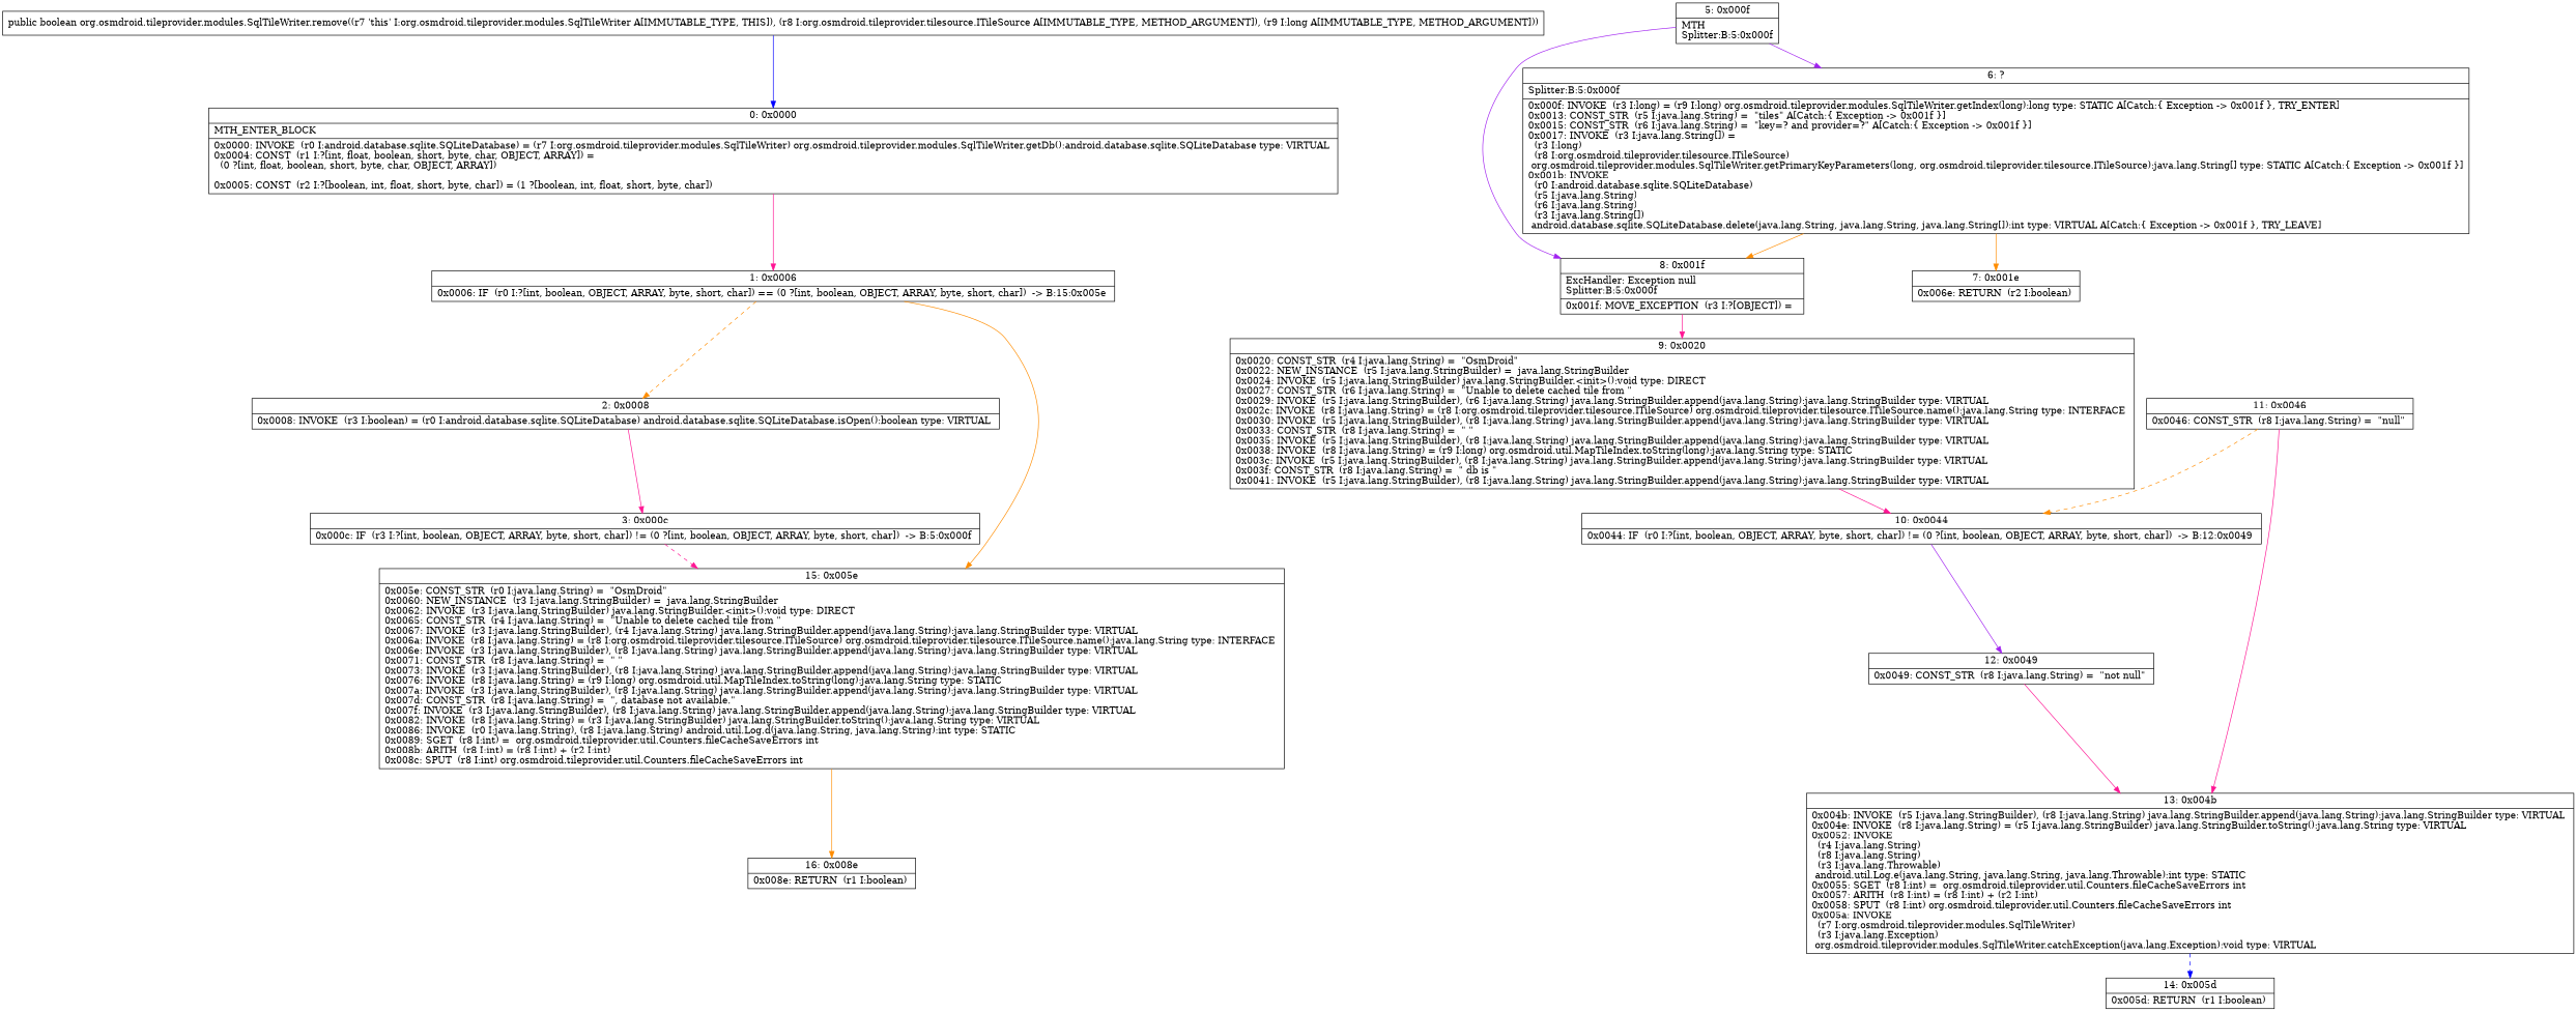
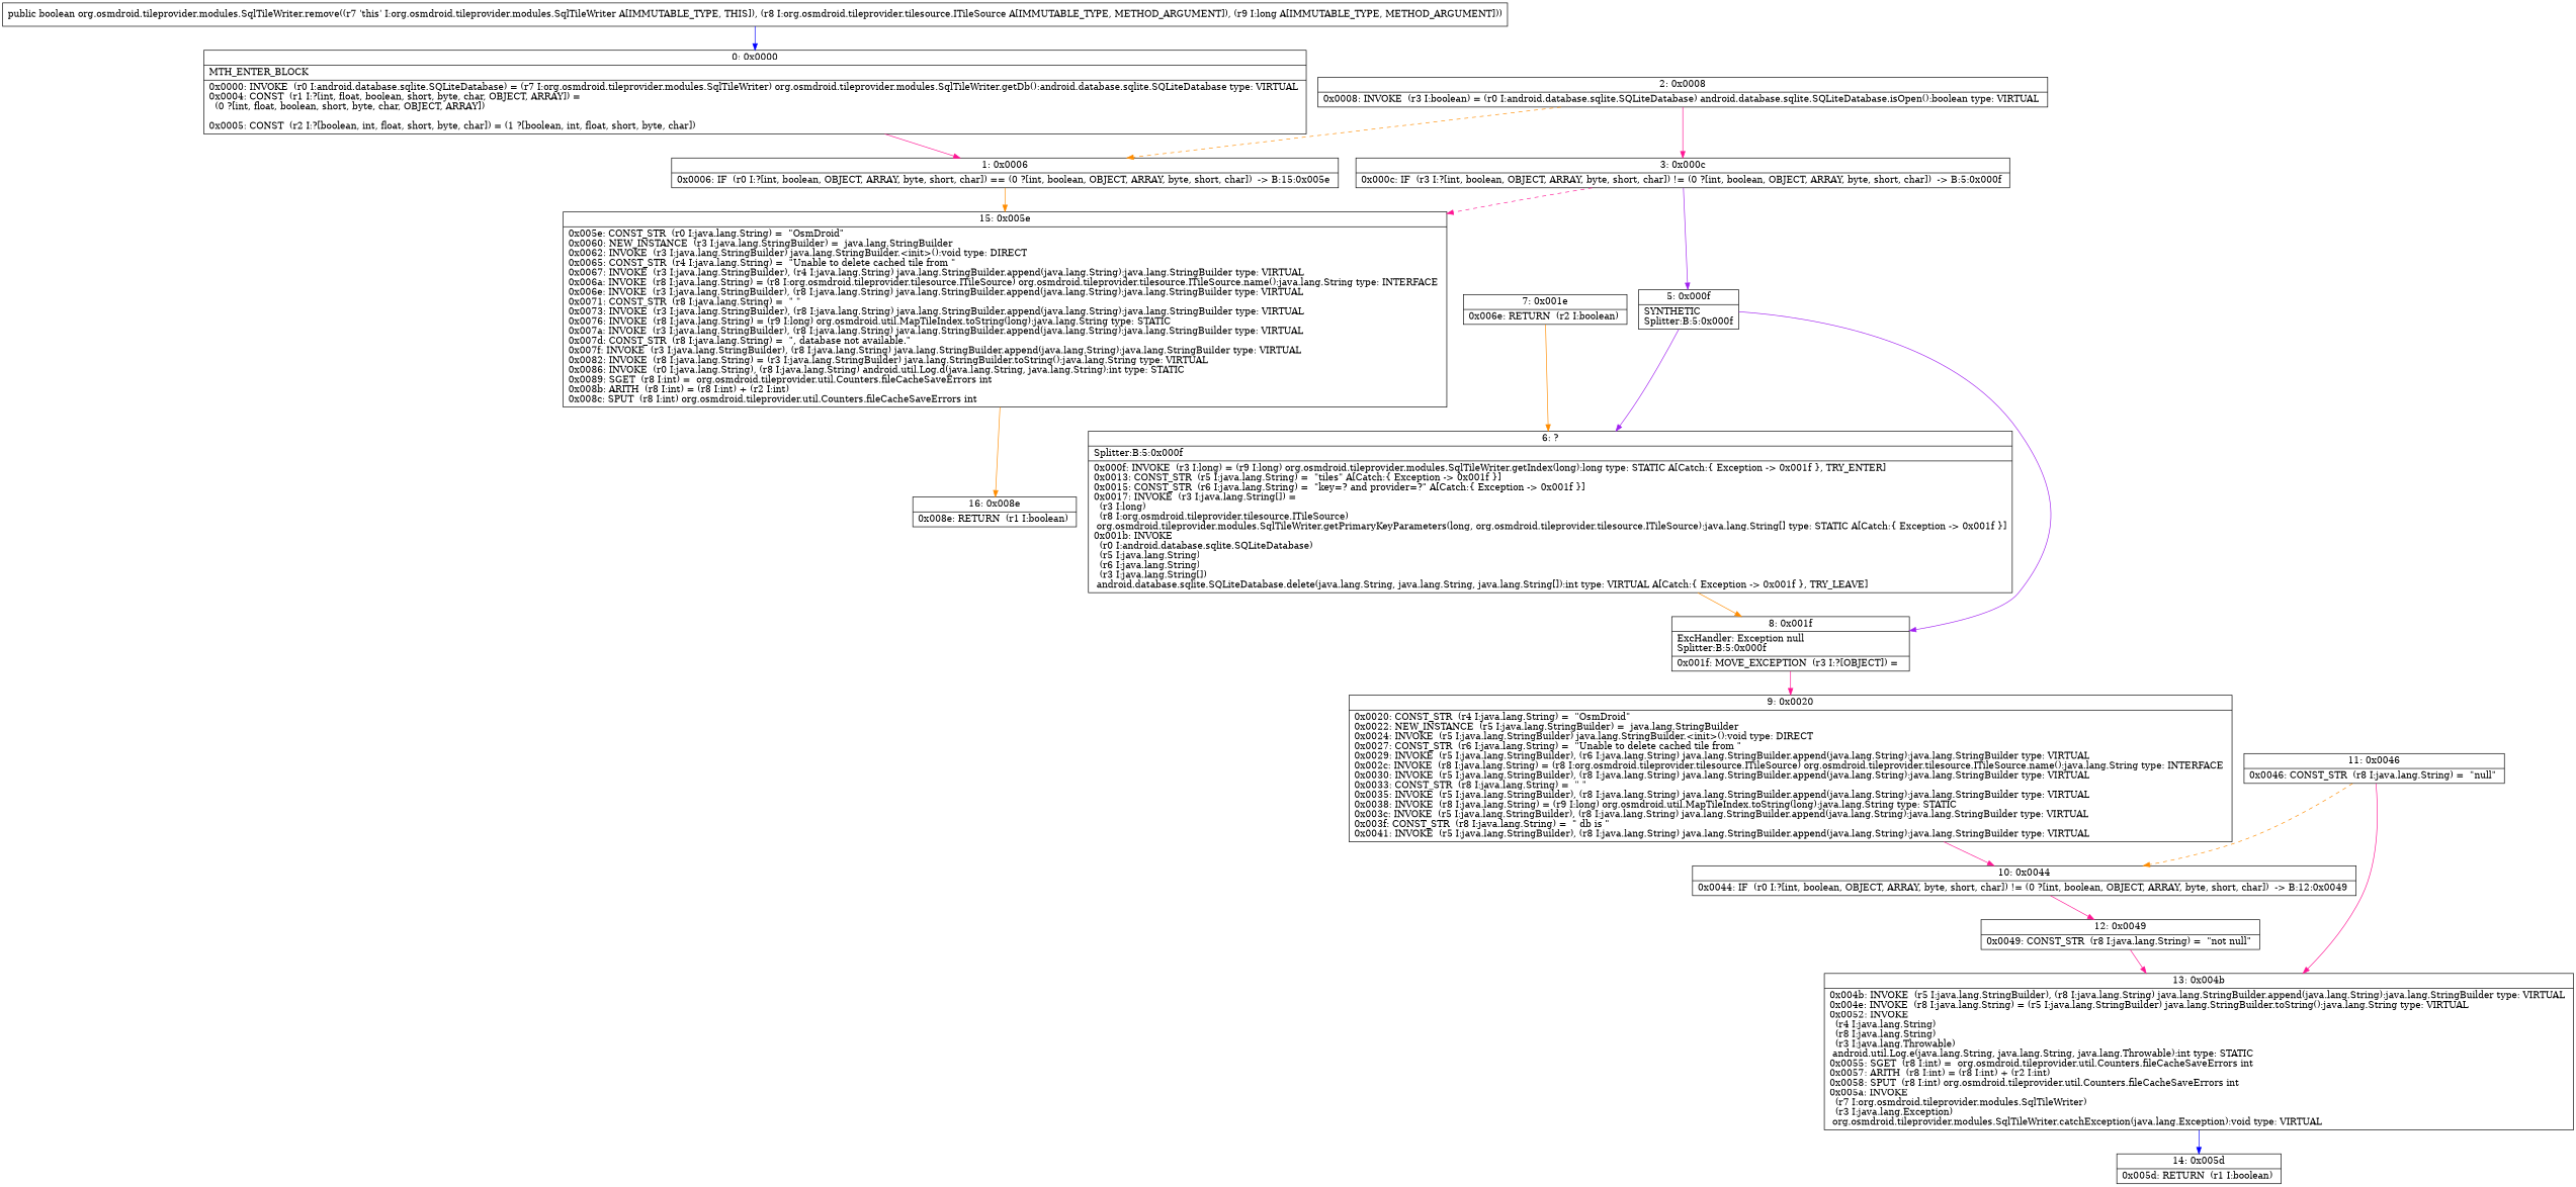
  digraph {
    node [shape=record]
    edge [color=deeppink]
    n1 [label="{0\:\ 0x0000|MTH_ENTER_BLOCK\l|0x0000: INVOKE  (r0 I:android.database.sqlite.SQLiteDatabase) = (r7 I:org.osmdroid.tileprovider.modules.SqlTileWriter) org.osmdroid.tileprovider.modules.SqlTileWriter.getDb():android.database.sqlite.SQLiteDatabase type: VIRTUAL \l0x0004: CONST  (r1 I:?[int, float, boolean, short, byte, char, OBJECT, ARRAY]) = \l  (0 ?[int, float, boolean, short, byte, char, OBJECT, ARRAY])\l \l0x0005: CONST  (r2 I:?[boolean, int, float, short, byte, char]) = (1 ?[boolean, int, float, short, byte, char]) \l}"]
    n2 [label="{1\:\ 0x0006|0x0006: IF  (r0 I:?[int, boolean, OBJECT, ARRAY, byte, short, char]) == (0 ?[int, boolean, OBJECT, ARRAY, byte, short, char])  \-\> B:15:0x005e \l}"]
    n3 [label="{2\:\ 0x0008|0x0008: INVOKE  (r3 I:boolean) = (r0 I:android.database.sqlite.SQLiteDatabase) android.database.sqlite.SQLiteDatabase.isOpen():boolean type: VIRTUAL \l}"]
    n4 [label="{15\:\ 0x005e|0x005e: CONST_STR  (r0 I:java.lang.String) =  \"OsmDroid\" \l0x0060: NEW_INSTANCE  (r3 I:java.lang.StringBuilder) =  java.lang.StringBuilder \l0x0062: INVOKE  (r3 I:java.lang.StringBuilder) java.lang.StringBuilder.\<init\>():void type: DIRECT \l0x0065: CONST_STR  (r4 I:java.lang.String) =  \"Unable to delete cached tile from \" \l0x0067: INVOKE  (r3 I:java.lang.StringBuilder), (r4 I:java.lang.String) java.lang.StringBuilder.append(java.lang.String):java.lang.StringBuilder type: VIRTUAL \l0x006a: INVOKE  (r8 I:java.lang.String) = (r8 I:org.osmdroid.tileprovider.tilesource.ITileSource) org.osmdroid.tileprovider.tilesource.ITileSource.name():java.lang.String type: INTERFACE \l0x006e: INVOKE  (r3 I:java.lang.StringBuilder), (r8 I:java.lang.String) java.lang.StringBuilder.append(java.lang.String):java.lang.StringBuilder type: VIRTUAL \l0x0071: CONST_STR  (r8 I:java.lang.String) =  \" \" \l0x0073: INVOKE  (r3 I:java.lang.StringBuilder), (r8 I:java.lang.String) java.lang.StringBuilder.append(java.lang.String):java.lang.StringBuilder type: VIRTUAL \l0x0076: INVOKE  (r8 I:java.lang.String) = (r9 I:long) org.osmdroid.util.MapTileIndex.toString(long):java.lang.String type: STATIC \l0x007a: INVOKE  (r3 I:java.lang.StringBuilder), (r8 I:java.lang.String) java.lang.StringBuilder.append(java.lang.String):java.lang.StringBuilder type: VIRTUAL \l0x007d: CONST_STR  (r8 I:java.lang.String) =  \", database not available.\" \l0x007f: INVOKE  (r3 I:java.lang.StringBuilder), (r8 I:java.lang.String) java.lang.StringBuilder.append(java.lang.String):java.lang.StringBuilder type: VIRTUAL \l0x0082: INVOKE  (r8 I:java.lang.String) = (r3 I:java.lang.StringBuilder) java.lang.StringBuilder.toString():java.lang.String type: VIRTUAL \l0x0086: INVOKE  (r0 I:java.lang.String), (r8 I:java.lang.String) android.util.Log.d(java.lang.String, java.lang.String):int type: STATIC \l0x0089: SGET  (r8 I:int) =  org.osmdroid.tileprovider.util.Counters.fileCacheSaveErrors int \l0x008b: ARITH  (r8 I:int) = (r8 I:int) + (r2 I:int) \l0x008c: SPUT  (r8 I:int) org.osmdroid.tileprovider.util.Counters.fileCacheSaveErrors int \l}"]
    n5 [label="{3\:\ 0x000c|0x000c: IF  (r3 I:?[int, boolean, OBJECT, ARRAY, byte, short, char]) != (0 ?[int, boolean, OBJECT, ARRAY, byte, short, char])  \-\> B:5:0x000f \l}"]
    n6 [label="{16\:\ 0x008e|0x008e: RETURN  (r1 I:boolean) \l}"]
-   n7 [label="{5\:\ 0x000f|MTH\lSplitter:B:5:0x000f\l}"]
+   n7 [label="{5\:\ 0x000f|SYNTHETIC\lSplitter:B:5:0x000f\l}"]
    n8 [label="{6\:\ ?|Splitter:B:5:0x000f\l|0x000f: INVOKE  (r3 I:long) = (r9 I:long) org.osmdroid.tileprovider.modules.SqlTileWriter.getIndex(long):long type: STATIC A[Catch:\{ Exception \-\> 0x001f \}, TRY_ENTER]\l0x0013: CONST_STR  (r5 I:java.lang.String) =  \"tiles\" A[Catch:\{ Exception \-\> 0x001f \}]\l0x0015: CONST_STR  (r6 I:java.lang.String) =  \"key=? and provider=?\" A[Catch:\{ Exception \-\> 0x001f \}]\l0x0017: INVOKE  (r3 I:java.lang.String[]) = \l  (r3 I:long)\l  (r8 I:org.osmdroid.tileprovider.tilesource.ITileSource)\l org.osmdroid.tileprovider.modules.SqlTileWriter.getPrimaryKeyParameters(long, org.osmdroid.tileprovider.tilesource.ITileSource):java.lang.String[] type: STATIC A[Catch:\{ Exception \-\> 0x001f \}]\l0x001b: INVOKE  \l  (r0 I:android.database.sqlite.SQLiteDatabase)\l  (r5 I:java.lang.String)\l  (r6 I:java.lang.String)\l  (r3 I:java.lang.String[])\l android.database.sqlite.SQLiteDatabase.delete(java.lang.String, java.lang.String, java.lang.String[]):int type: VIRTUAL A[Catch:\{ Exception \-\> 0x001f \}, TRY_LEAVE]\l}"]
    n9 [label="{8\:\ 0x001f|ExcHandler: Exception null\lSplitter:B:5:0x000f\l|0x001f: MOVE_EXCEPTION  (r3 I:?[OBJECT]) =  \l}"]
    n10 [label="{7\:\ 0x001e|0x006e: RETURN  (r2 I:boolean) \l}"]
    n11 [label="{9\:\ 0x0020|0x0020: CONST_STR  (r4 I:java.lang.String) =  \"OsmDroid\" \l0x0022: NEW_INSTANCE  (r5 I:java.lang.StringBuilder) =  java.lang.StringBuilder \l0x0024: INVOKE  (r5 I:java.lang.StringBuilder) java.lang.StringBuilder.\<init\>():void type: DIRECT \l0x0027: CONST_STR  (r6 I:java.lang.String) =  \"Unable to delete cached tile from \" \l0x0029: INVOKE  (r5 I:java.lang.StringBuilder), (r6 I:java.lang.String) java.lang.StringBuilder.append(java.lang.String):java.lang.StringBuilder type: VIRTUAL \l0x002c: INVOKE  (r8 I:java.lang.String) = (r8 I:org.osmdroid.tileprovider.tilesource.ITileSource) org.osmdroid.tileprovider.tilesource.ITileSource.name():java.lang.String type: INTERFACE \l0x0030: INVOKE  (r5 I:java.lang.StringBuilder), (r8 I:java.lang.String) java.lang.StringBuilder.append(java.lang.String):java.lang.StringBuilder type: VIRTUAL \l0x0033: CONST_STR  (r8 I:java.lang.String) =  \" \" \l0x0035: INVOKE  (r5 I:java.lang.StringBuilder), (r8 I:java.lang.String) java.lang.StringBuilder.append(java.lang.String):java.lang.StringBuilder type: VIRTUAL \l0x0038: INVOKE  (r8 I:java.lang.String) = (r9 I:long) org.osmdroid.util.MapTileIndex.toString(long):java.lang.String type: STATIC \l0x003c: INVOKE  (r5 I:java.lang.StringBuilder), (r8 I:java.lang.String) java.lang.StringBuilder.append(java.lang.String):java.lang.StringBuilder type: VIRTUAL \l0x003f: CONST_STR  (r8 I:java.lang.String) =  \" db is \" \l0x0041: INVOKE  (r5 I:java.lang.StringBuilder), (r8 I:java.lang.String) java.lang.StringBuilder.append(java.lang.String):java.lang.StringBuilder type: VIRTUAL \l}"]
    n12 [label="{10\:\ 0x0044|0x0044: IF  (r0 I:?[int, boolean, OBJECT, ARRAY, byte, short, char]) != (0 ?[int, boolean, OBJECT, ARRAY, byte, short, char])  \-\> B:12:0x0049 \l}"]
    n13 [label="{12\:\ 0x0049|0x0049: CONST_STR  (r8 I:java.lang.String) =  \"not null\" \l}"]
    n14 [label="{11\:\ 0x0046|0x0046: CONST_STR  (r8 I:java.lang.String) =  \"null\" \l}"]
    n15 [label="{13\:\ 0x004b|0x004b: INVOKE  (r5 I:java.lang.StringBuilder), (r8 I:java.lang.String) java.lang.StringBuilder.append(java.lang.String):java.lang.StringBuilder type: VIRTUAL \l0x004e: INVOKE  (r8 I:java.lang.String) = (r5 I:java.lang.StringBuilder) java.lang.StringBuilder.toString():java.lang.String type: VIRTUAL \l0x0052: INVOKE  \l  (r4 I:java.lang.String)\l  (r8 I:java.lang.String)\l  (r3 I:java.lang.Throwable)\l android.util.Log.e(java.lang.String, java.lang.String, java.lang.Throwable):int type: STATIC \l0x0055: SGET  (r8 I:int) =  org.osmdroid.tileprovider.util.Counters.fileCacheSaveErrors int \l0x0057: ARITH  (r8 I:int) = (r8 I:int) + (r2 I:int) \l0x0058: SPUT  (r8 I:int) org.osmdroid.tileprovider.util.Counters.fileCacheSaveErrors int \l0x005a: INVOKE  \l  (r7 I:org.osmdroid.tileprovider.modules.SqlTileWriter)\l  (r3 I:java.lang.Exception)\l org.osmdroid.tileprovider.modules.SqlTileWriter.catchException(java.lang.Exception):void type: VIRTUAL \l}"]
    n16 [label="{14\:\ 0x005d|0x005d: RETURN  (r1 I:boolean) \l}"]
    n17 [label="{public boolean org.osmdroid.tileprovider.modules.SqlTileWriter.remove((r7 'this' I:org.osmdroid.tileprovider.modules.SqlTileWriter A[IMMUTABLE_TYPE, THIS]), (r8 I:org.osmdroid.tileprovider.tilesource.ITileSource A[IMMUTABLE_TYPE, METHOD_ARGUMENT]), (r9 I:long A[IMMUTABLE_TYPE, METHOD_ARGUMENT])) }"]
    n1 -> n2
-   n2 -> n3 [color=darkorange style=dashed]
+   n3 -> n2 [color=darkorange style=dashed]
    n2 -> n4 [color=darkorange]
    n3 -> n5
    n4 -> n6 [color=darkorange]
    n5 -> n4 [style=dashed]
+   n5 -> n7 [color=purple]
    n7 -> n8 [color=purple]
    n7 -> n9 [color=purple]
    n8 -> n9 [color=darkorange]
-   n8 -> n10 [color=darkorange]
+   n10 -> n8 [color=darkorange]
    n9 -> n11
    n11 -> n12
-   n12 -> n13 [color=purple]
+   n12 -> n13
    n13 -> n15
    n14 -> n12 [color=darkorange style=dashed]
    n14 -> n15
-   n15 -> n16 [color=blue style=dashed]
+   n15 -> n16 [color=blue]
    n17 -> n1 [color=blue]
  }
